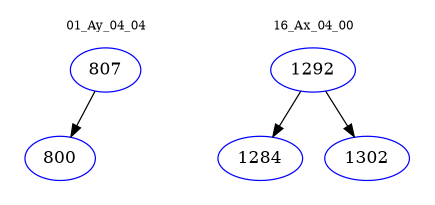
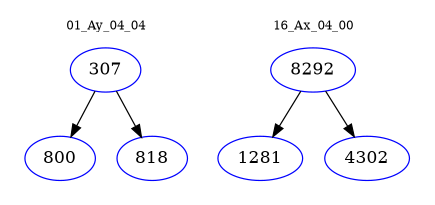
  digraph {
    node [color=blue]
    edge [color=black]
-   n1 [label=807]
+   n1 [label=307]
    n2 [label=800]
-   n4 [label=1292]
-   n5 [label=1284]
-   n6 [label=1302]
+   n3 [label=818]
+   n4 [label=8292]
+   n5 [label=1281]
+   n6 [label=4302]
    subgraph cluster_1 {
      color=white
      fontsize=10
      label="01_Ay_04_04"
      n1
      n2
+     n3
    }
    subgraph cluster_2 {
      color=white
      fontsize=10
      label="16_Ax_04_00"
      n4
      n5
      n6
    }
    n1 -> n2
+   n1 -> n3
    n4 -> n5
    n4 -> n6
  }
